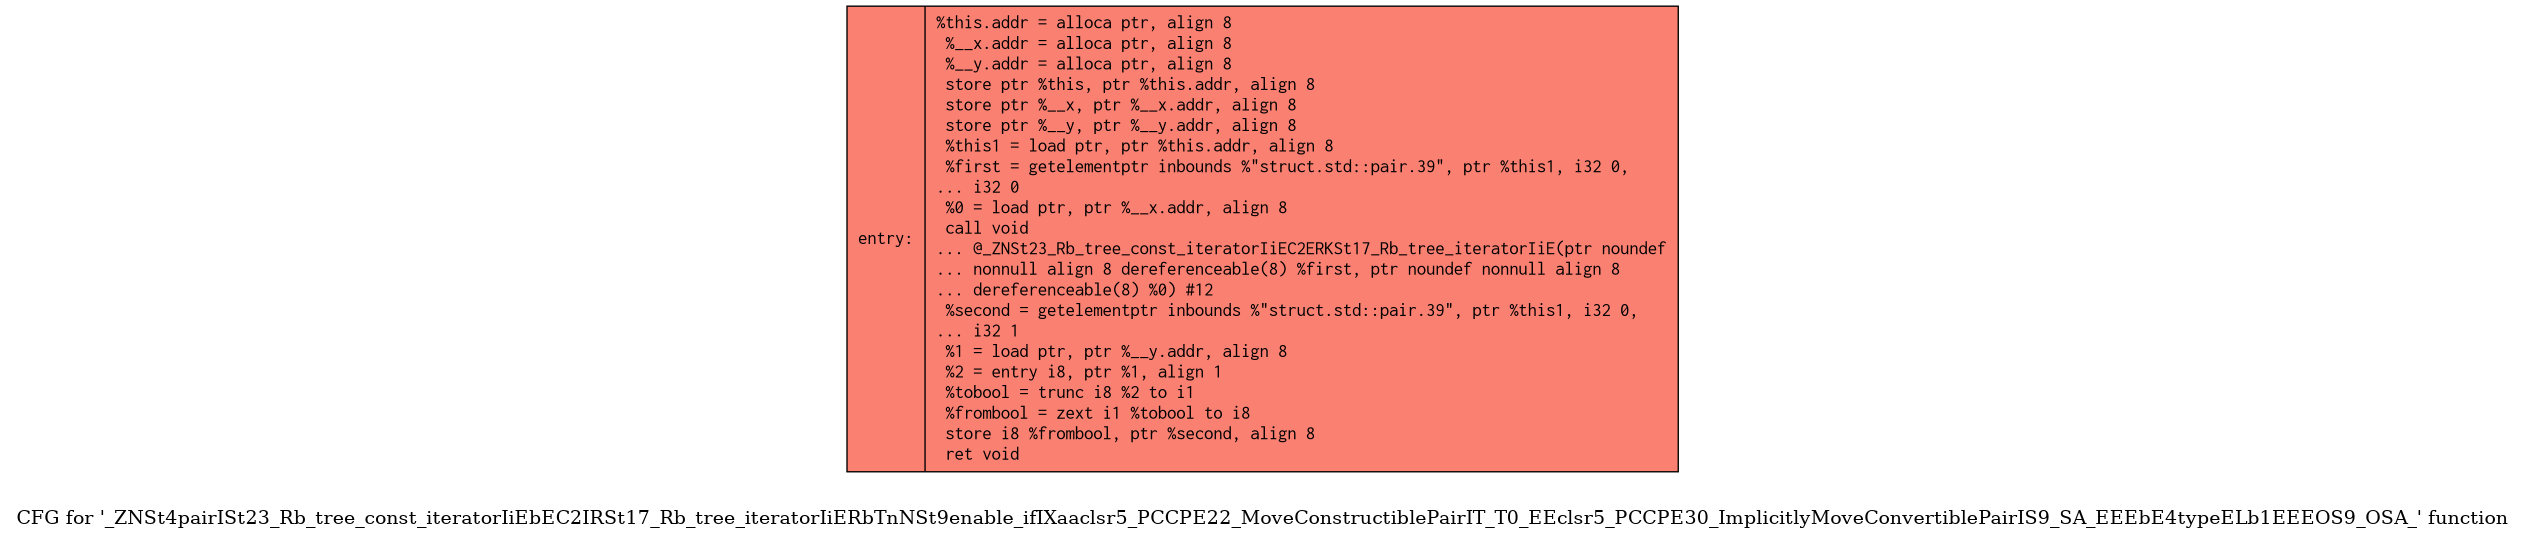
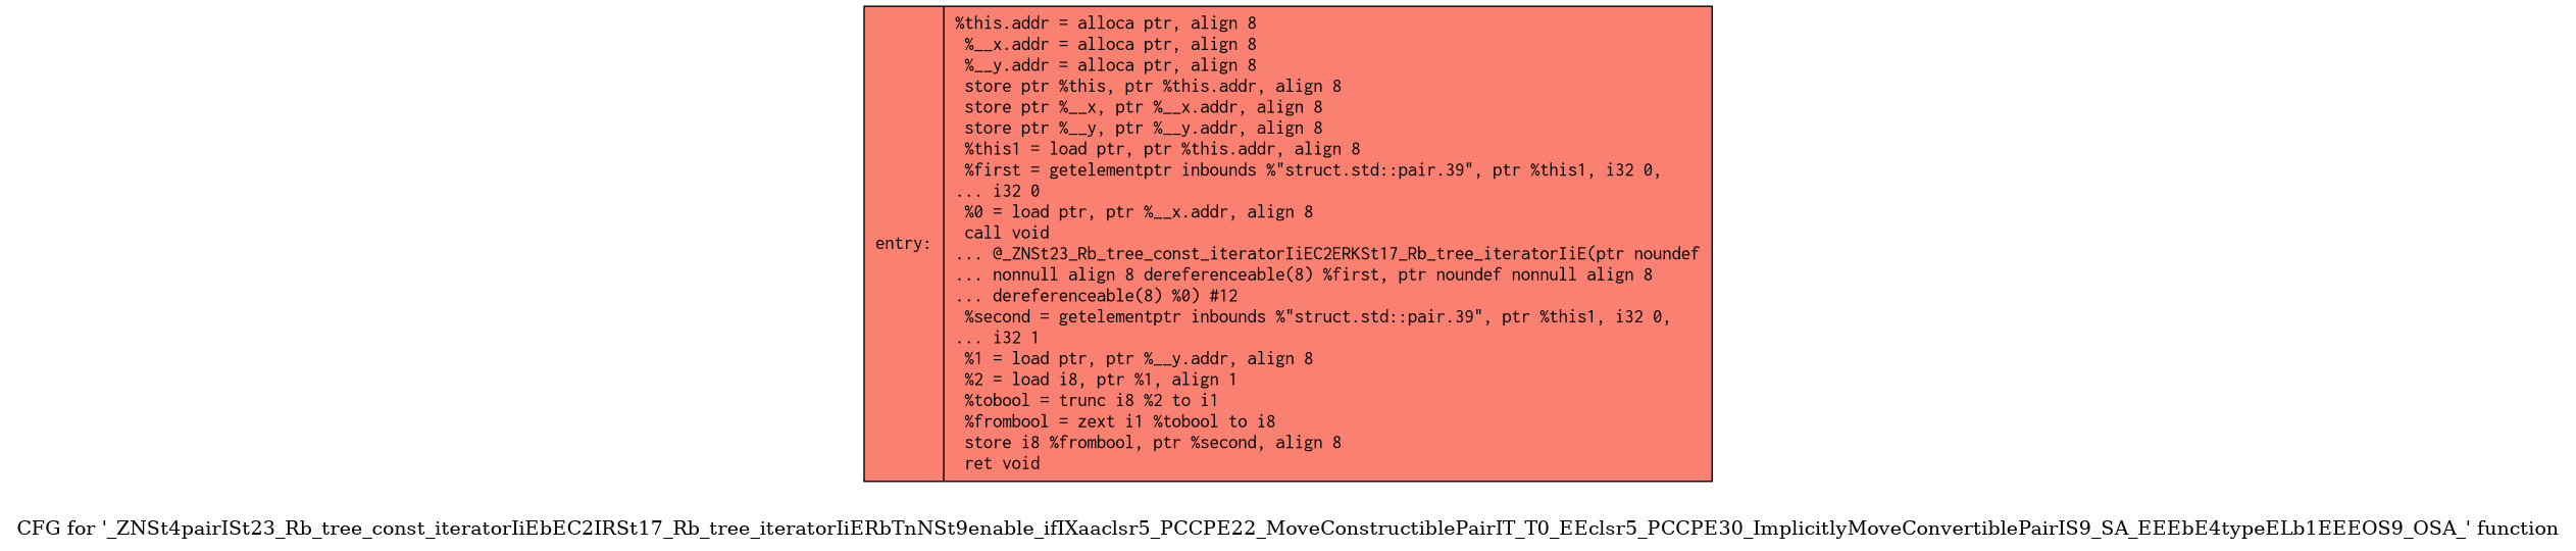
  digraph {
    label="CFG for '_ZNSt4pairISt23_Rb_tree_const_iteratorIiEbEC2IRSt17_Rb_tree_iteratorIiERbTnNSt9enable_ifIXaaclsr5_PCCPE22_MoveConstructiblePairIT_T0_EEclsr5_PCCPE30_ImplicitlyMoveConvertiblePairIS9_SA_EEEbE4typeELb1EEEOS9_OSA_' function"
    rankdir=LR
-   n1 [color=black fillcolor=salmon fontname=Courier label="{entry:\l|  %this.addr = alloca ptr, align 8\l  %__x.addr = alloca ptr, align 8\l  %__y.addr = alloca ptr, align 8\l  store ptr %this, ptr %this.addr, align 8\l  store ptr %__x, ptr %__x.addr, align 8\l  store ptr %__y, ptr %__y.addr, align 8\l  %this1 = load ptr, ptr %this.addr, align 8\l  %first = getelementptr inbounds %\"struct.std::pair.39\", ptr %this1, i32 0,\l... i32 0\l  %0 = load ptr, ptr %__x.addr, align 8\l  call void\l... @_ZNSt23_Rb_tree_const_iteratorIiEC2ERKSt17_Rb_tree_iteratorIiE(ptr noundef\l... nonnull align 8 dereferenceable(8) %first, ptr noundef nonnull align 8\l... dereferenceable(8) %0) #12\l  %second = getelementptr inbounds %\"struct.std::pair.39\", ptr %this1, i32 0,\l... i32 1\l  %1 = load ptr, ptr %__y.addr, align 8\l  %2 = entry i8, ptr %1, align 1\l  %tobool = trunc i8 %2 to i1\l  %frombool = zext i1 %tobool to i8\l  store i8 %frombool, ptr %second, align 8\l  ret void\l}" shape=record style=filled]
+   n1 [color=black fillcolor=salmon fontname=Courier label="{entry:\l|  %this.addr = alloca ptr, align 8\l  %__x.addr = alloca ptr, align 8\l  %__y.addr = alloca ptr, align 8\l  store ptr %this, ptr %this.addr, align 8\l  store ptr %__x, ptr %__x.addr, align 8\l  store ptr %__y, ptr %__y.addr, align 8\l  %this1 = load ptr, ptr %this.addr, align 8\l  %first = getelementptr inbounds %\"struct.std::pair.39\", ptr %this1, i32 0,\l... i32 0\l  %0 = load ptr, ptr %__x.addr, align 8\l  call void\l... @_ZNSt23_Rb_tree_const_iteratorIiEC2ERKSt17_Rb_tree_iteratorIiE(ptr noundef\l... nonnull align 8 dereferenceable(8) %first, ptr noundef nonnull align 8\l... dereferenceable(8) %0) #12\l  %second = getelementptr inbounds %\"struct.std::pair.39\", ptr %this1, i32 0,\l... i32 1\l  %1 = load ptr, ptr %__y.addr, align 8\l  %2 = load i8, ptr %1, align 1\l  %tobool = trunc i8 %2 to i1\l  %frombool = zext i1 %tobool to i8\l  store i8 %frombool, ptr %second, align 8\l  ret void\l}" shape=record style=filled]
  }
